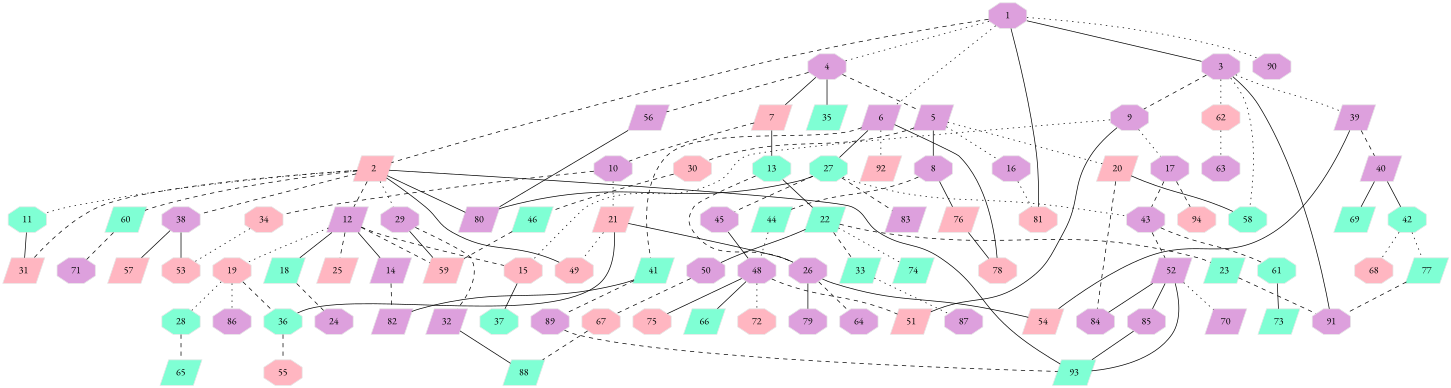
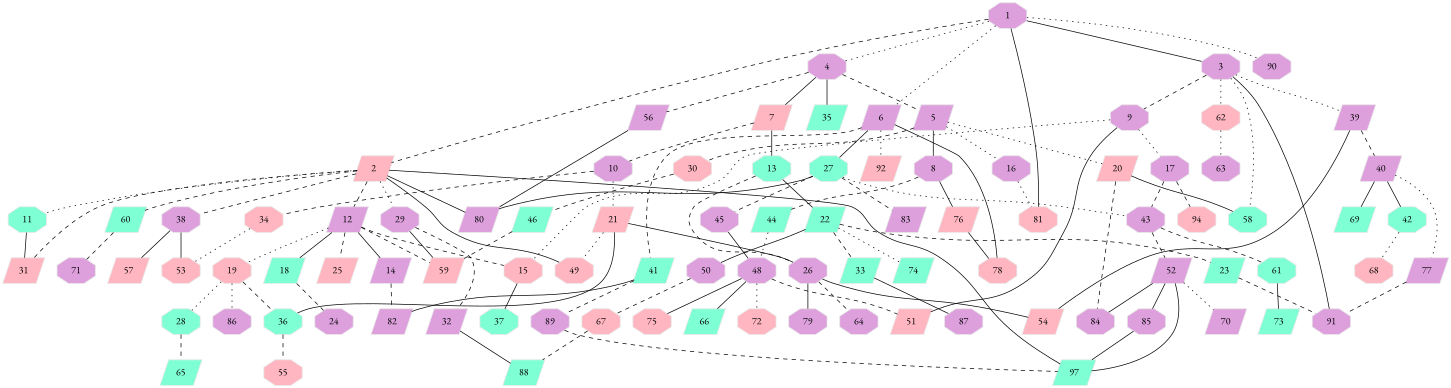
  graph {
    fontname="EB Garamond"
    node [color=gray90 fillcolor=plum fontname="EB Garamond" shape=octagon style=filled]
    edge [fontname="EB Garamond" style=solid]
    2 [fillcolor=lightpink shape=parallelogram]
    1
    3
    4
    6 [shape=parallelogram]
    81 [fillcolor=lightpink]
    90
    11 [fillcolor=aquamarine]
    12 [shape=parallelogram]
    29
    31 [fillcolor=lightpink shape=parallelogram]
    38
    49 [fillcolor=lightpink]
    60 [fillcolor=aquamarine shape=parallelogram]
    80 [shape=parallelogram]
-   93 [fillcolor=aquamarine shape=parallelogram]
+   93 [fillcolor=aquamarine shape=parallelogram label=97]
    9
    39 [shape=parallelogram]
    58 [fillcolor=aquamarine]
    62 [fillcolor=lightpink]
    91
    5 [shape=parallelogram]
    7 [fillcolor=lightpink shape=parallelogram]
    35 [fillcolor=aquamarine shape=parallelogram]
    56 [shape=parallelogram]
    27 [fillcolor=aquamarine]
    41 [fillcolor=aquamarine shape=parallelogram]
    78 [fillcolor=lightpink]
    92 [fillcolor=lightpink shape=parallelogram]
    15 [fillcolor=lightpink]
    14 [shape=parallelogram]
    18 [fillcolor=aquamarine shape=parallelogram]
    19 [fillcolor=lightpink]
    25 [fillcolor=lightpink shape=parallelogram]
    59 [fillcolor=lightpink shape=parallelogram]
    32 [shape=parallelogram]
    53 [fillcolor=lightpink]
    57 [fillcolor=lightpink shape=parallelogram]
    71
    17
    51 [fillcolor=lightpink shape=parallelogram]
    54 [fillcolor=lightpink shape=parallelogram]
    40 [shape=parallelogram]
    63
    8
    16
    20 [fillcolor=lightpink shape=parallelogram]
    30 [fillcolor=lightpink]
    10
    13 [fillcolor=aquamarine]
    44 [fillcolor=aquamarine shape=parallelogram]
    76 [fillcolor=lightpink shape=parallelogram]
    84
    46 [fillcolor=aquamarine shape=parallelogram]
    43
    45
    83 [shape=parallelogram]
    82 [shape=parallelogram]
    89
    21 [fillcolor=lightpink shape=parallelogram]
    34 [fillcolor=lightpink]
    22 [fillcolor=aquamarine shape=parallelogram]
    26
    75 [fillcolor=lightpink]
    48
    37 [fillcolor=aquamarine]
    94 [fillcolor=lightpink]
    36 [fillcolor=aquamarine]
    24
    28 [fillcolor=aquamarine]
    86
    23 [fillcolor=aquamarine shape=parallelogram]
    33 [fillcolor=aquamarine shape=parallelogram]
    50
    74 [fillcolor=aquamarine shape=parallelogram]
    64
    79
    52 [shape=parallelogram]
    61 [fillcolor=aquamarine]
    65 [fillcolor=aquamarine shape=parallelogram]
    55 [fillcolor=lightpink]
    87
    67 [fillcolor=lightpink]
    88 [fillcolor=aquamarine shape=parallelogram]
    42 [fillcolor=aquamarine]
    69 [fillcolor=aquamarine shape=parallelogram]
-   77 [fillcolor=aquamarine shape=parallelogram]
+   77 [shape=parallelogram]
    68 [fillcolor=lightpink]
    70 [shape=parallelogram]
    85
    73 [fillcolor=aquamarine shape=parallelogram]
    66 [fillcolor=aquamarine shape=parallelogram]
    72 [fillcolor=lightpink]
    2 -- 11 [style=dotted]
    2 -- 12 [style=dashed]
    2 -- 29 [style=dotted]
    2 -- 31 [style=dashed]
    2 -- 38 [style=dashed]
    2 -- 49
    2 -- 60 [style=dashed]
    2 -- 80
    2 -- 93
    1 -- 2 [style=dashed]
    1 -- 3
    1 -- 4 [style=dotted]
    1 -- 6 [style=dotted]
    1 -- 81
    1 -- 90 [style=dotted]
    3 -- 9 [style=dashed]
    3 -- 39 [style=dotted]
    3 -- 58 [style=dotted]
    3 -- 62 [style=dotted]
    3 -- 91
    4 -- 5 [style=dashed]
    4 -- 7
    4 -- 35
    4 -- 56 [style=dashed]
    6 -- 27
    6 -- 41 [style=dashed]
    6 -- 78
    6 -- 92 [style=dotted]
    11 -- 31
    12 -- 15 [style=dashed]
    12 -- 14
    12 -- 18
    12 -- 19 [style=dotted]
    12 -- 25 [style=dashed]
    12 -- 59 [style=dashed]
    29 -- 59
    29 -- 32 [style=dashed]
    38 -- 53
    38 -- 57
    60 -- 71 [style=dashed]
    9 -- 15 [style=dotted]
    9 -- 17 [style=dotted]
    9 -- 51
    39 -- 54
    39 -- 40 [style=dashed]
    62 -- 63 [style=dotted]
    5 -- 8
    5 -- 16 [style=dotted]
    5 -- 20 [style=dotted]
    5 -- 30 [style=dashed]
    7 -- 10 [style=dashed]
    7 -- 13
    56 -- 80
    27 -- 80
    27 -- 43 [style=dotted]
    27 -- 45 [style=dashed]
    27 -- 83 [style=dashed]
    41 -- 82
    41 -- 89 [style=dashed]
    15 -- 37
    14 -- 82 [style=dashed]
    18 -- 24 [style=dashed]
    19 -- 36 [style=dashed]
    19 -- 28 [style=dotted]
    19 -- 86 [style=dotted]
    32 -- 88
    17 -- 43 [style=dashed]
    17 -- 94 [style=dashed]
    40 -- 42
    40 -- 69
-   42 -- 77 [style=dotted]
+   40 -- 77 [style=dotted]
    8 -- 44 [style=dashed]
    8 -- 76
    16 -- 81 [style=dotted]
    20 -- 58
    20 -- 84 [style=dashed]
    30 -- 46 [style=dashed]
    10 -- 21 [style=dotted]
    10 -- 34 [style=dashed]
    13 -- 22
    13 -- 26 [style=dashed]
    44 -- 48 [style=dotted]
    76 -- 78
    46 -- 59 [style=dashed]
    43 -- 52 [style=dashed]
    43 -- 61 [style=dashed]
    45 -- 48
    89 -- 93 [style=dashed]
    21 -- 49 [style=dotted]
    21 -- 26
    21 -- 36
    34 -- 53 [style=dotted]
    22 -- 23 [style=dashed]
    22 -- 33 [style=dashed]
    22 -- 50
    22 -- 74 [style=dotted]
    26 -- 54
    26 -- 64 [style=dashed]
    26 -- 79
    48 -- 51 [style=dashed]
    48 -- 75
    48 -- 66
    48 -- 72 [style=dotted]
    36 -- 55 [style=dashed]
    28 -- 65 [style=dashed]
    23 -- 91 [style=dashed]
-   33 -- 87 [style=dotted]
+   33 -- 87
    50 -- 67 [style=dashed]
    52 -- 93
    52 -- 84
    52 -- 70 [style=dotted]
    52 -- 85
    61 -- 73
    67 -- 88 [style=dashed]
    42 -- 68 [style=dotted]
    77 -- 91 [style=dashed]
    85 -- 93
  }
